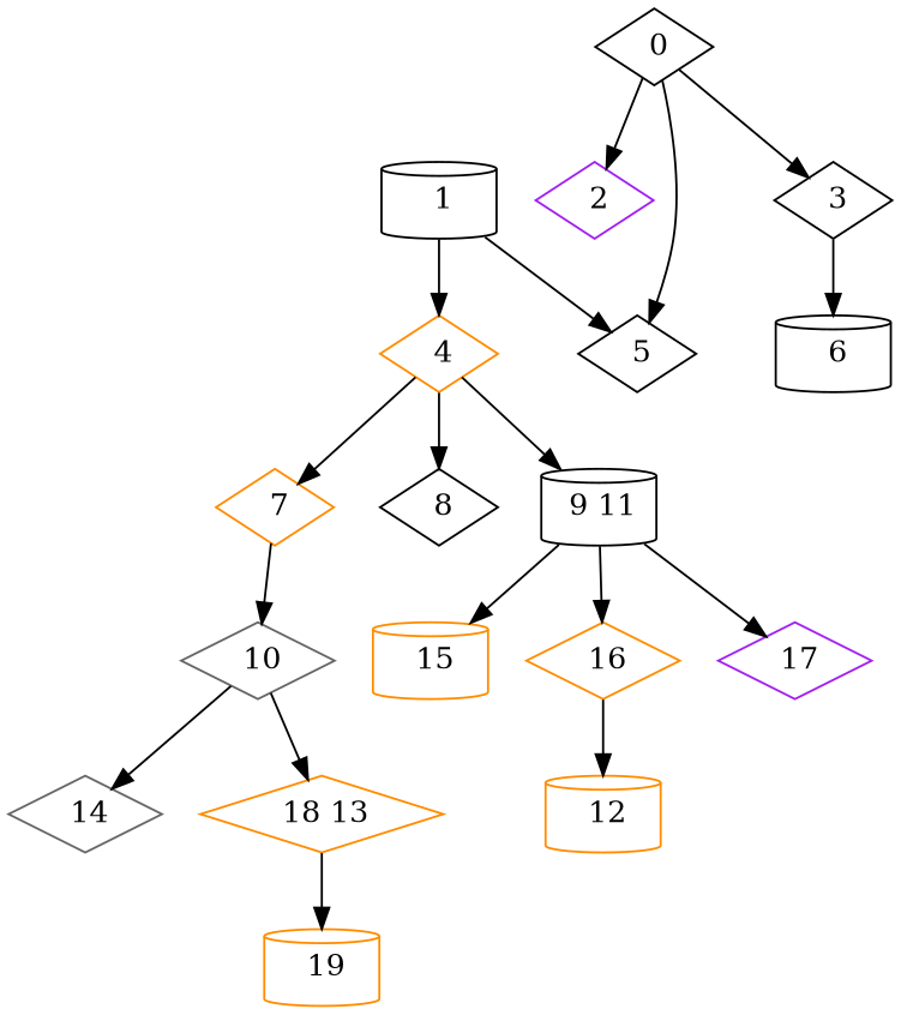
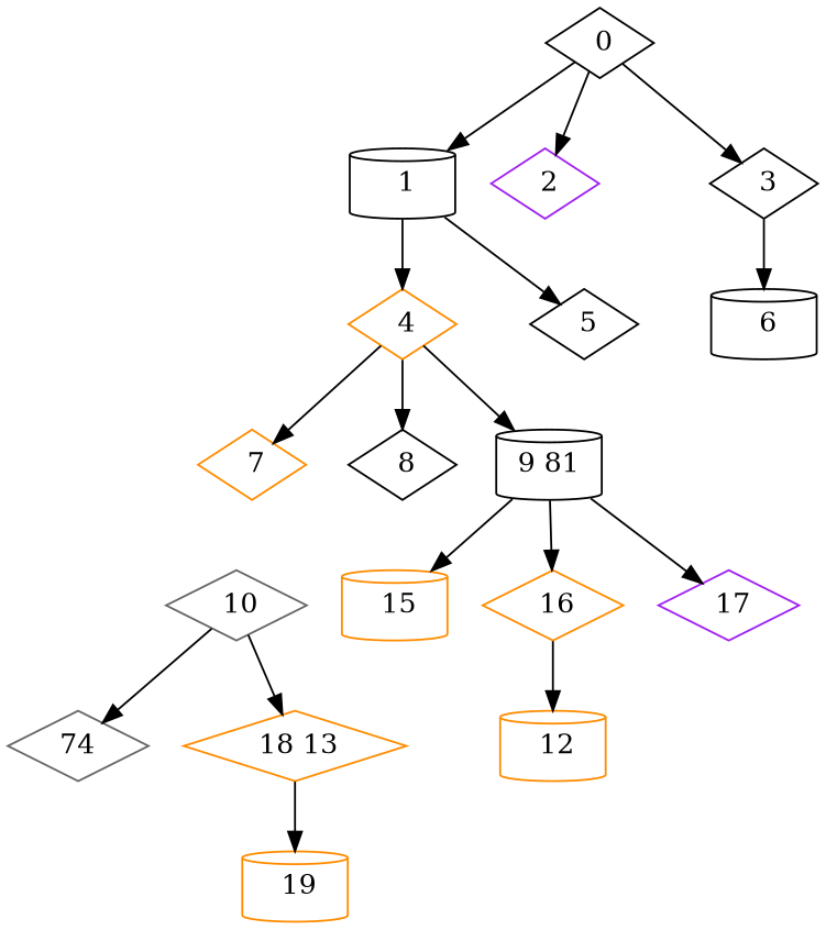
  digraph {
    node [color=black shape=diamond]
    " 0"
    " 1" [shape=cylinder]
    " 2" [color=purple]
    " 3"
    " 4" [color=darkorange]
    " 5"
    " 6" [shape=cylinder]
    " 7" [color=darkorange]
    " 8"
-   " 9 11" [shape=cylinder]
+   " 9 11" [shape=cylinder label="9 81"]
    " 10" [color=gray40]
    " 15" [color=darkorange shape=cylinder]
    " 16" [color=darkorange]
    " 17" [color=purple]
-   " 14" [color=gray40]
+   " 14" [color=gray40 label=74]
    " 18 13" [color=darkorange]
    " 12" [color=darkorange shape=cylinder]
    " 19" [color=darkorange shape=cylinder]
-   " 0" -> " 5"
+   " 0" -> " 1"
    " 0" -> " 2"
    " 0" -> " 3"
    " 1" -> " 4"
    " 1" -> " 5"
    " 3" -> " 6"
    " 4" -> " 7"
    " 4" -> " 8"
    " 4" -> " 9 11"
-   " 7" -> " 10"
    " 9 11" -> " 15"
    " 9 11" -> " 16"
    " 9 11" -> " 17"
    " 10" -> " 14"
    " 10" -> " 18 13"
    " 16" -> " 12"
    " 18 13" -> " 19"
  }
